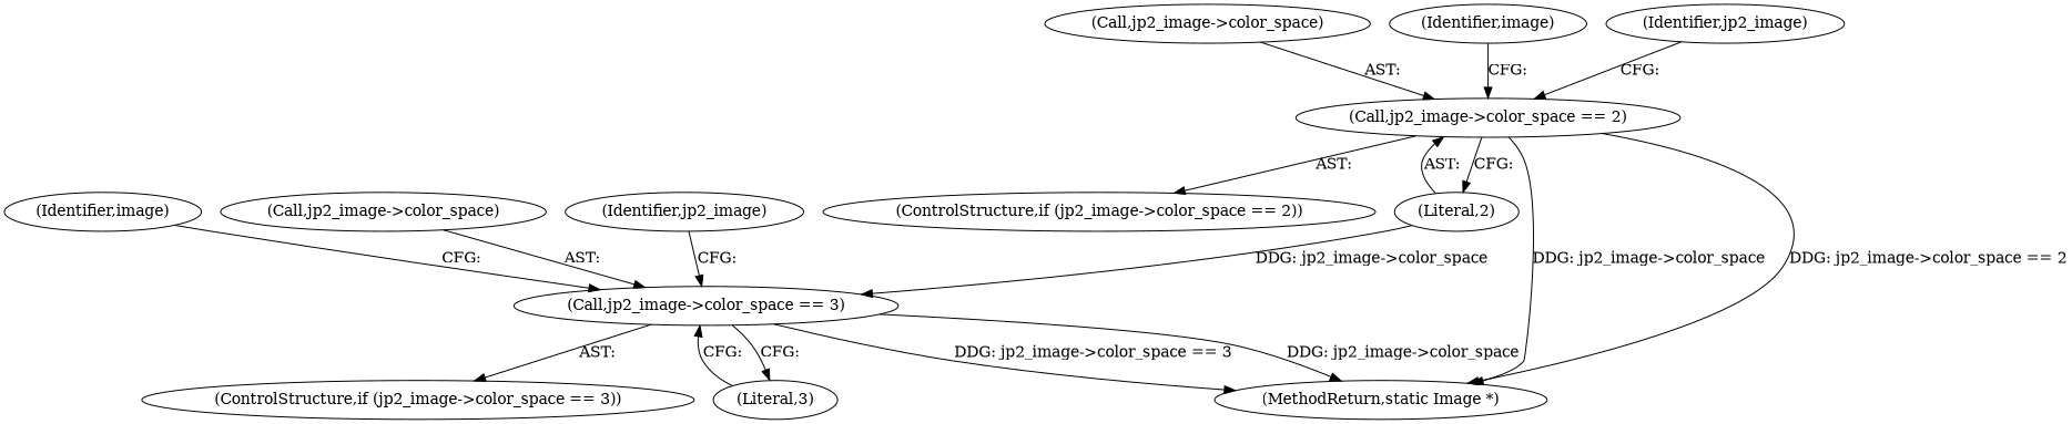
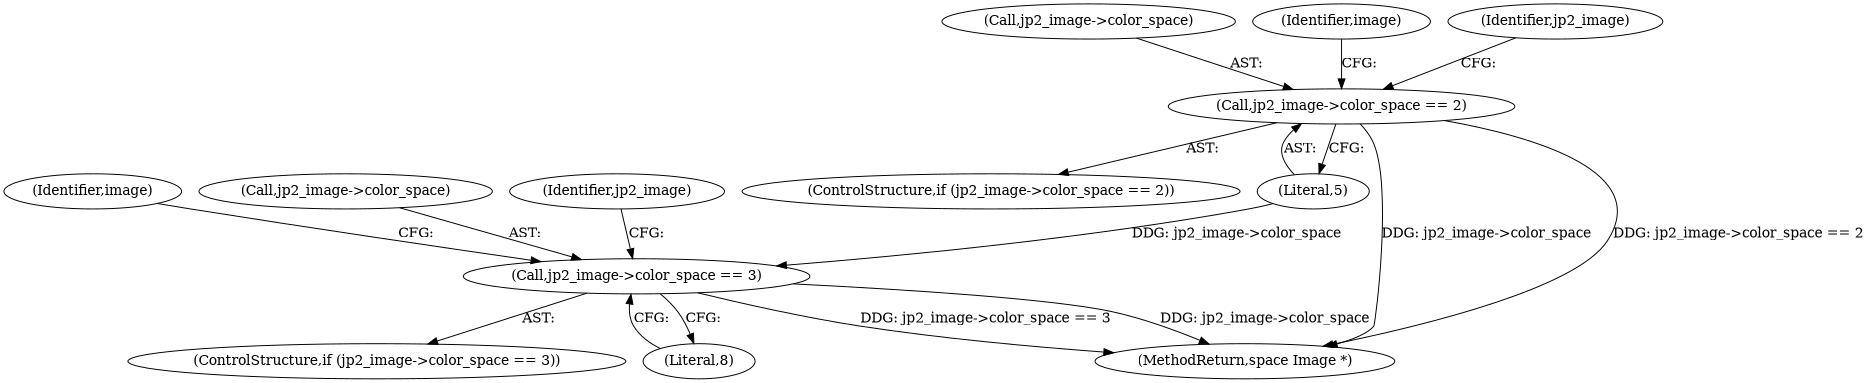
  digraph {
    n1 [label="(Call,jp2_image->color_space == 2)"]
    n2 [label="(ControlStructure,if (jp2_image->color_space == 2))"]
-   n3 [label="(MethodReturn,static Image *)"]
-   n4 [label="(Literal,2)"]
+   n3 [label="(MethodReturn,space Image *)"]
+   n4 [label="(Literal,5)"]
    n5 [label="(Call,jp2_image->color_space == 3)"]
    n6 [label="(ControlStructure,if (jp2_image->color_space == 3))"]
-   n7 [label="(Literal,3)"]
+   n7 [label="(Literal,8)"]
    n8 [label="(Call,jp2_image->color_space)"]
    n9 [label="(Identifier,jp2_image)"]
    n10 [label="(Call,jp2_image->color_space)"]
    n11 [label="(Identifier,image)"]
    n12 [label="(Identifier,image)"]
    n13 [label="(Identifier,jp2_image)"]
    n1 -> n2 [label="AST: "]
    n1 -> n3 [label="DDG: jp2_image->color_space == 2"]
    n1 -> n3 [label="DDG: jp2_image->color_space"]
    n1 -> n4 [label="CFG: "]
    n4 -> n1 [label="AST: "]
    n4 -> n5 [label="DDG: jp2_image->color_space"]
    n5 -> n3 [label="DDG: jp2_image->color_space == 3"]
    n5 -> n3 [label="DDG: jp2_image->color_space"]
    n5 -> n6 [label="AST: "]
    n5 -> n7 [label="CFG: "]
    n7 -> n5 [label="CFG: "]
    n8 -> n5 [label="AST: "]
    n9 -> n5 [label="CFG: "]
    n10 -> n1 [label="AST: "]
    n11 -> n1 [label="CFG: "]
    n12 -> n5 [label="CFG: "]
    n13 -> n1 [label="CFG: "]
  }
